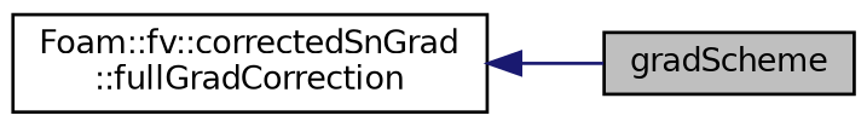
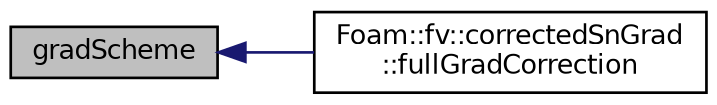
  digraph {
    rankdir=LR
    node [color=black fontname=Helvetica fontsize=10 shape=record]
    n1 [fillcolor=grey75 fontcolor=black height=0.2 label=gradScheme style=filled width=0.4]
    n2 [height=0.2 label="Foam::fv::correctedSnGrad\l::fullGradCorrection" width=0.4]
-   n2 -> n1 [color=midnightblue dir=back fontname=Helvetica fontsize=10 labelfontname=Helvetica labelfontsize=10 style=solid]
+   n1 -> n2 [color=midnightblue dir=back fontname=Helvetica fontsize=10 labelfontname=Helvetica labelfontsize=10 style=solid]
  }
